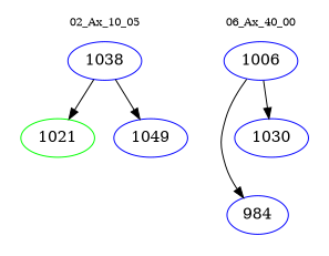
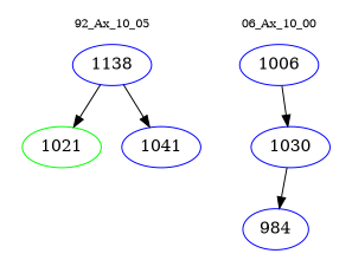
  digraph {
    node [color=blue]
    edge [color=black]
-   n1 [label=1038]
+   n1 [label=1138]
    n2 [color=green label=1021]
-   n3 [label=1049]
+   n3 [label=1041]
    n4 [label=1006]
    n5 [label=984]
    n6 [label=1030]
    subgraph cluster_1 {
      color=white
      fontsize=10
-     label="02_Ax_10_05"
+     label="92_Ax_10_05"
      n1
      n2
      n3
    }
    subgraph cluster_2 {
      color=white
      fontsize=10
-     label="06_Ax_40_00"
+     label="06_Ax_10_00"
      n4
      n5
      n6
    }
    n1 -> n2
    n1 -> n3
-   n4 -> n5
+   n6 -> n5
    n4 -> n6
  }
